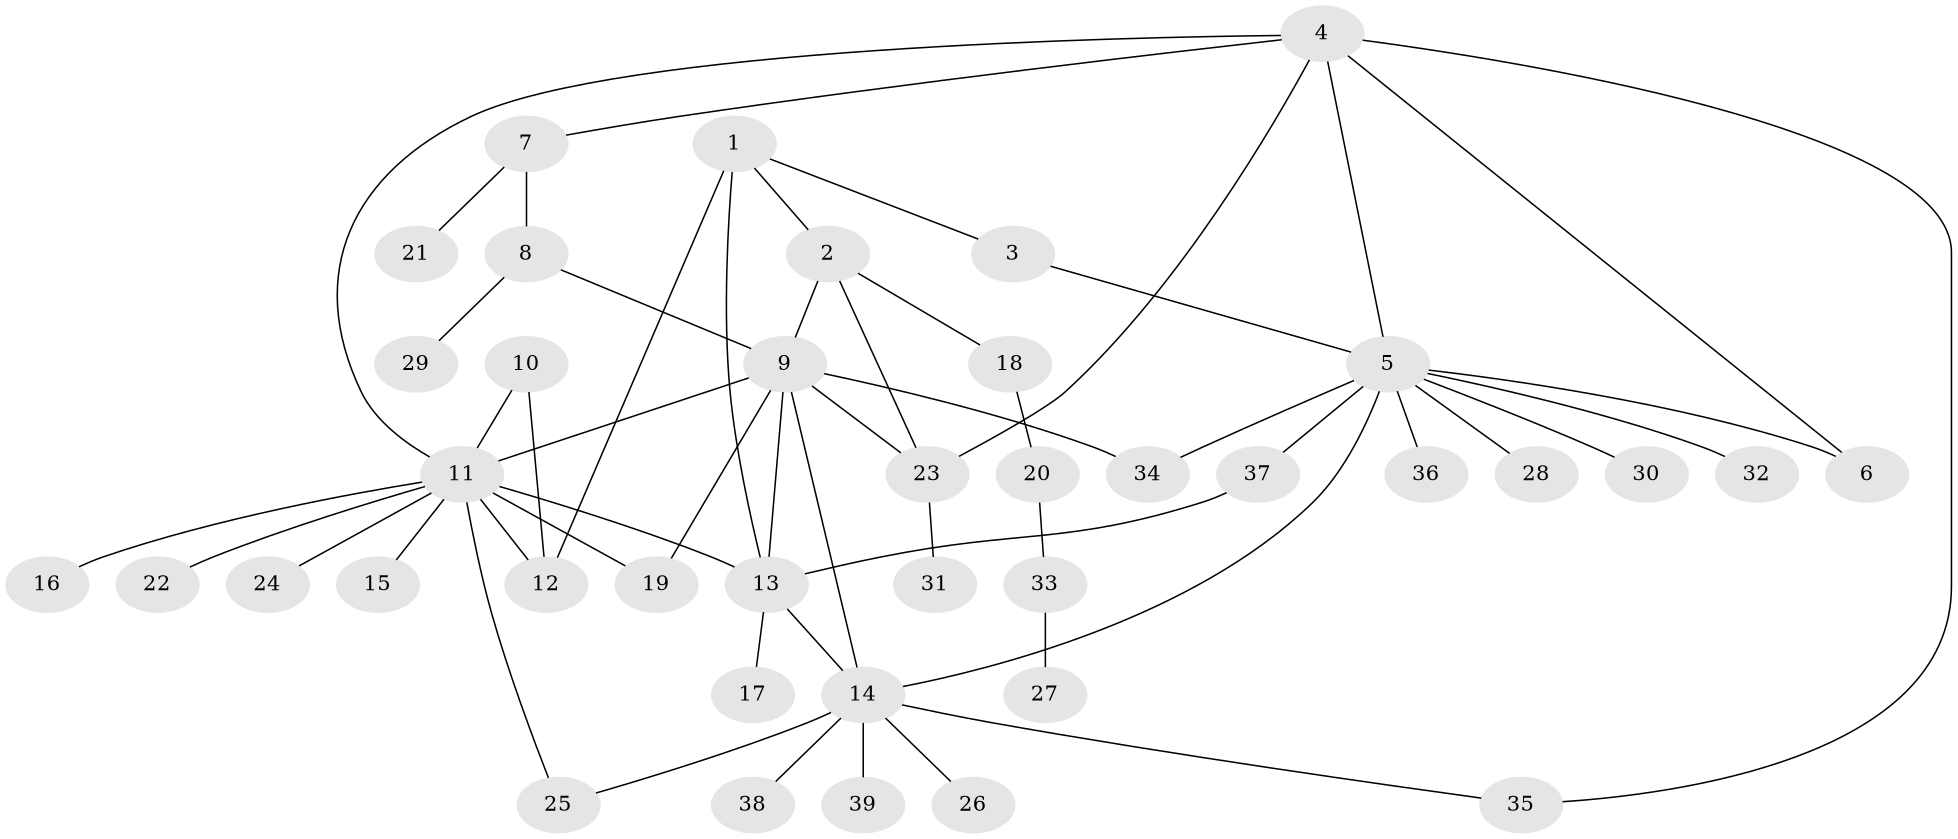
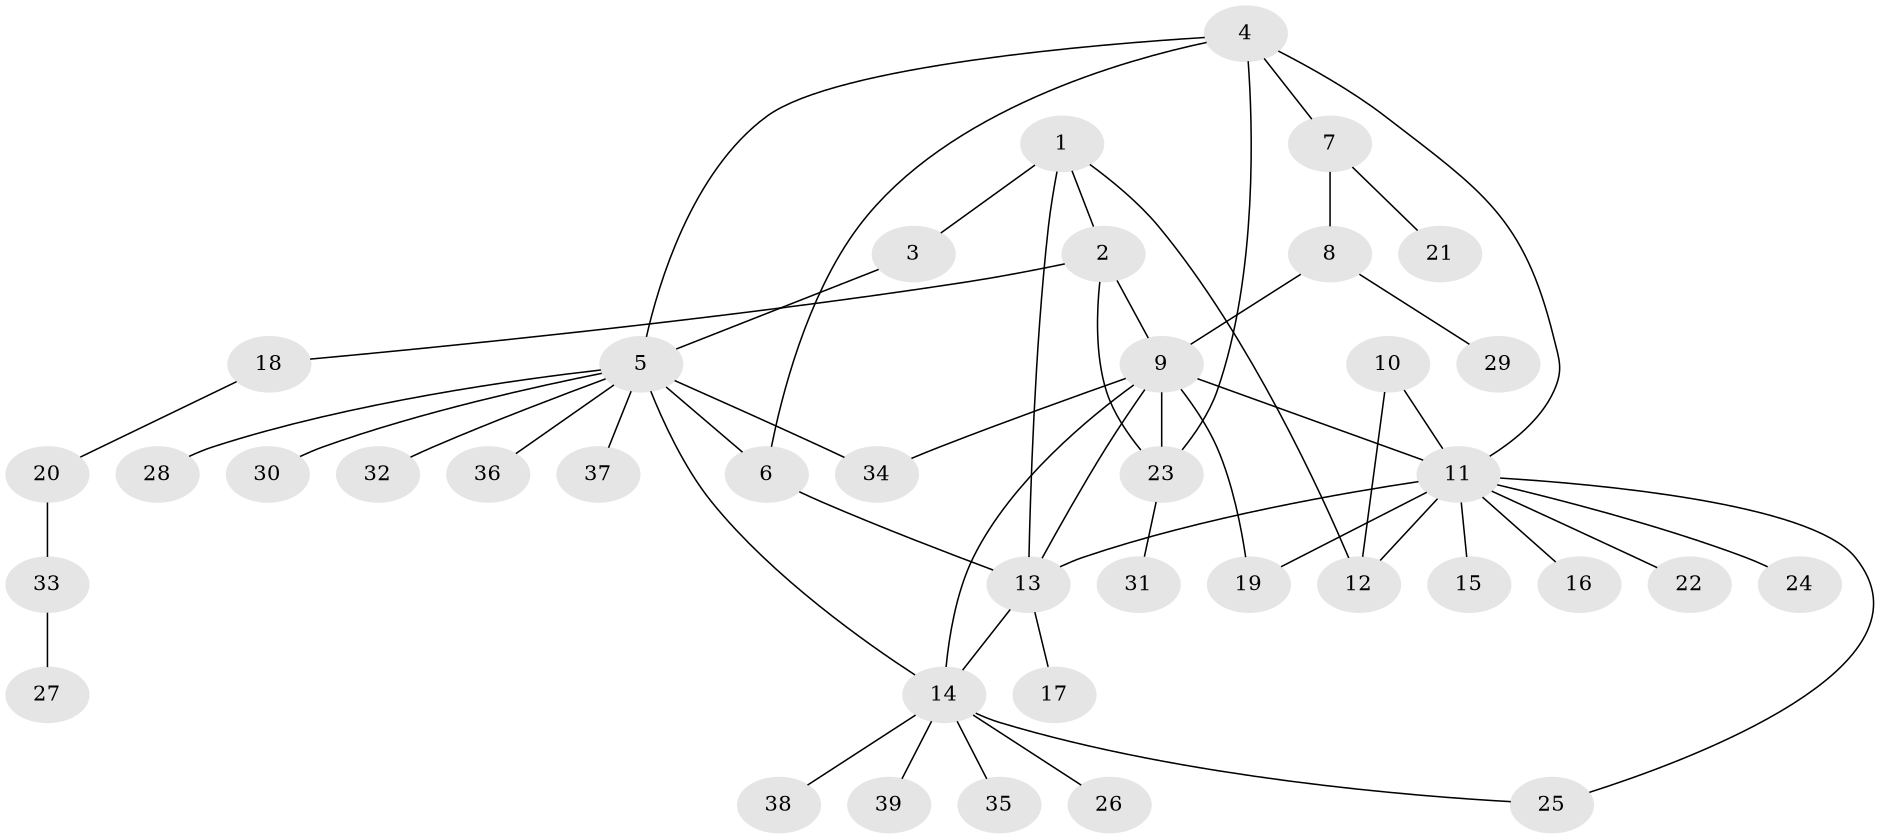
  graph {
    node [color=gray90 style=filled]
    edge [weight=1.0]
    1
    2
    3
    12
    13
    9
    18
    23
    5
    14
    17
    11
    34
    19
    20
    31
    6
    28
    30
    32
    36
    37
    4
    7
    35
    8
    21
    15
    16
    22
    24
    25
    26
    38
    39
    29
    10
    33
    27
    1 -- 2
    1 -- 3
    1 -- 12
    1 -- 13
    2 -- 9
    2 -- 18
    2 -- 23
    3 -- 5
    13 -- 14
    13 -- 17
    9 -- 13
    9 -- 23
    9 -- 14
    9 -- 11 [weight=2.0]
    9 -- 34
    9 -- 19
    18 -- 20
    23 -- 31
    5 -- 14
    5 -- 34
    5 -- 6
    5 -- 28
    5 -- 30
    5 -- 32
    5 -- 36
    5 -- 37
    14 -- 35
    14 -- 25
    14 -- 26
    14 -- 38
    14 -- 39
    11 -- 12
    11 -- 13
    11 -- 19
    11 -- 15
    11 -- 16
    11 -- 22
    11 -- 24
    11 -- 25
    20 -- 33
-   37 -- 13
+   6 -- 13
    4 -- 23
    4 -- 5
    4 -- 11
    4 -- 6
    4 -- 7
-   4 -- 35
    7 -- 8
    7 -- 21
    8 -- 9
    8 -- 29
    10 -- 12
    10 -- 11
    33 -- 27
  }
